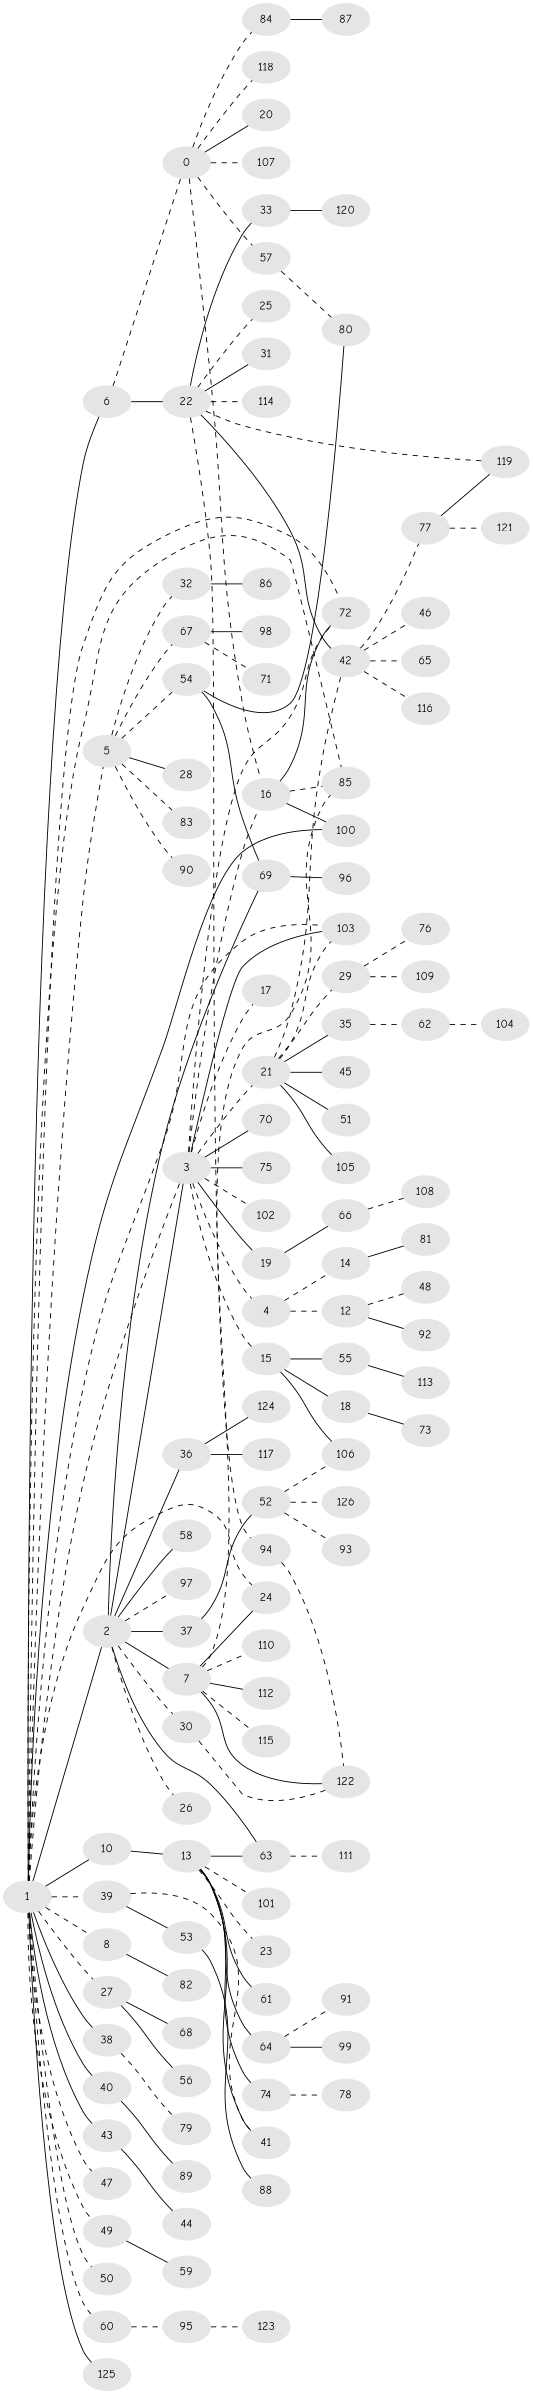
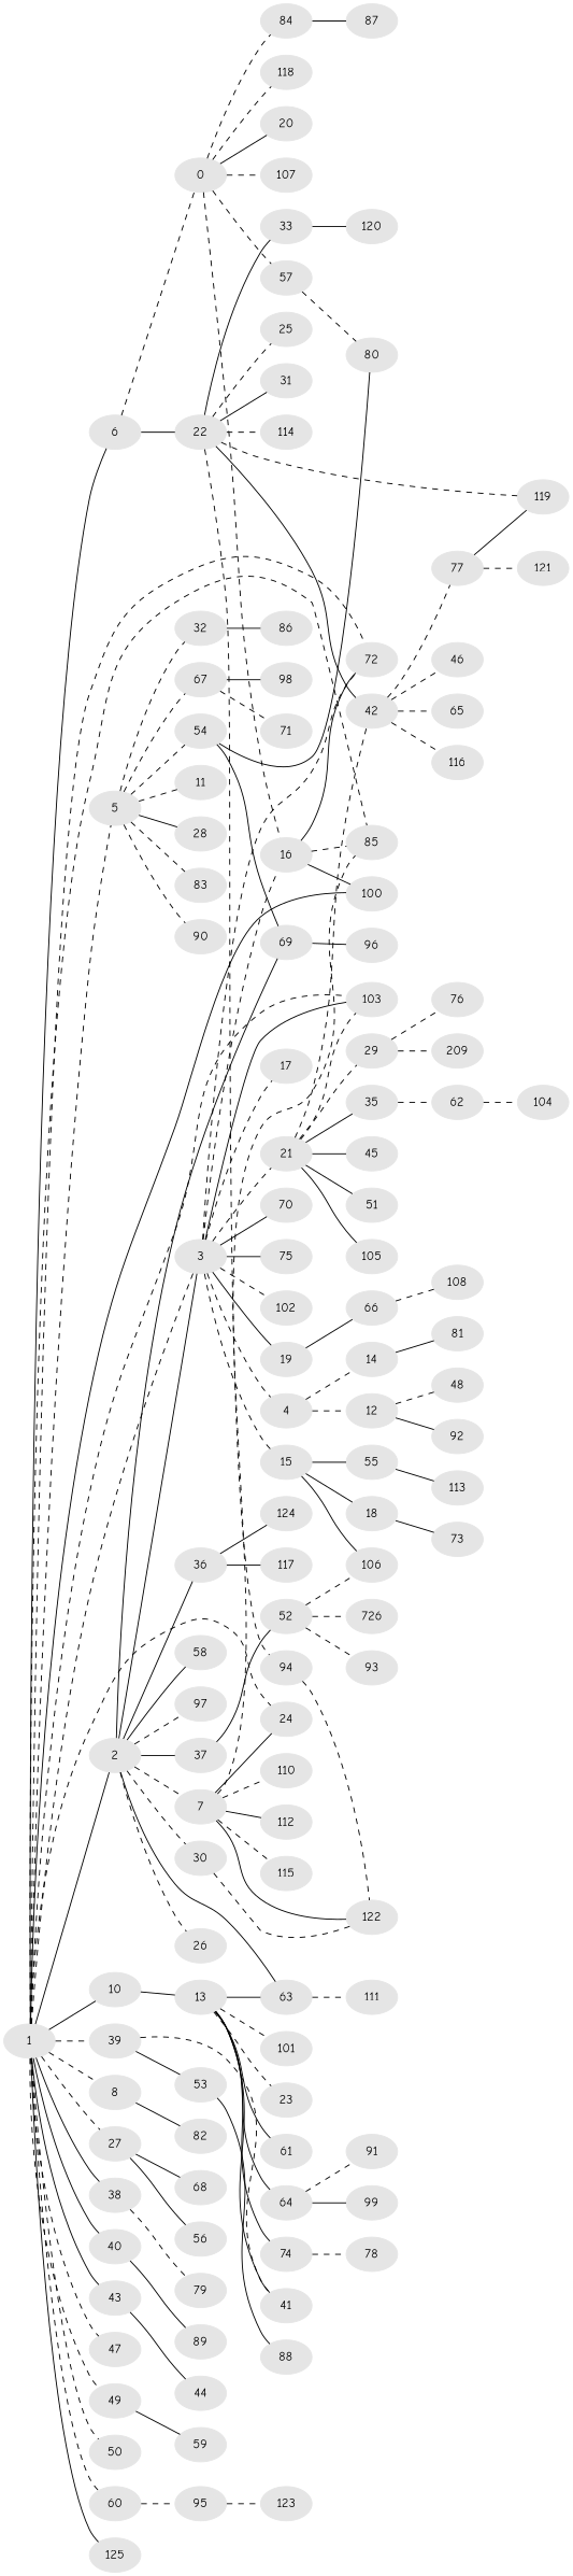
  graph {
    fontname="Comic Neue"
    rankdir=LR
    node [color=gray90 fontname="Comic Neue" style=filled]
    edge [fontname="Comic Neue" style=dashed]
    1
    2
    3
    5
    6
    8
    10
    24
    27
    38
    39
    40
    43
    47
    49
    50
    60
    72
    85
    100
    103
    125
    7
    26
    30
    36
    37
    58
    63
    69
    97
    4
    15
    16
    17
    19
    21
    70
    75
    102
+   11
    28
    32
    54
    67
    83
    90
    n48 [label=0]
    22
    82
    13
    56
    68
    79
    41
    53
    89
    44
    59
    95
    110
    112
    115
    122
    117
    124
    52
    111
    96
    12
    14
    18
    55
    106
    66
    29
    35
    42
    45
    51
    105
    48
    92
    81
    86
    80
    71
    98
    20
    57
    84
    107
    118
    25
    31
    33
    94
    114
    119
    87
    23
    61
    64
    74
    101
    91
    99
    78
    73
    113
    108
    76
-   109
+   109 [label=209]
    62
    46
    65
    77
    116
    120
    104
    93
-   126
+   126 [label=726]
    88
    121
    123
    1 -- 2 [style=solid]
    1 -- 3
    1 -- 5
    1 -- 6 [style=solid]
    1 -- 8
    1 -- 10 [style=solid]
    1 -- 24
    1 -- 27
    1 -- 38 [style=solid]
    1 -- 39
    1 -- 40 [style=solid]
    1 -- 43 [style=solid]
    1 -- 47
    1 -- 49
    1 -- 50
    1 -- 60
    1 -- 72
    1 -- 85
    1 -- 100 [style=solid]
    1 -- 103
    1 -- 125 [style=solid]
    2 -- 3 [style=solid]
-   2 -- 7 [style=solid]
+   2 -- 7
    2 -- 26
    2 -- 30
    2 -- 36 [style=solid]
    2 -- 37 [style=solid]
    2 -- 58 [style=solid]
    2 -- 63 [style=solid]
    2 -- 69 [style=solid]
    2 -- 97
    3 -- 72
    3 -- 103 [style=solid]
    3 -- 4
    3 -- 15
    3 -- 16
    3 -- 17
    3 -- 19 [style=solid]
    3 -- 21
    3 -- 70 [style=solid]
    3 -- 75 [style=solid]
    3 -- 102
+   5 -- 11
    5 -- 28 [style=solid]
    5 -- 32
    5 -- 54
    5 -- 67
    5 -- 83
    5 -- 90
    6 -- n48
    6 -- 22 [style=solid]
    8 -- 82 [style=solid]
    10 -- 13 [style=solid]
    27 -- 56 [style=solid]
    27 -- 68 [style=solid]
    38 -- 79
    39 -- 41
    39 -- 53 [style=solid]
    40 -- 89 [style=solid]
    43 -- 44 [style=solid]
    49 -- 59 [style=solid]
    60 -- 95
    7 -- 24 [style=solid]
    7 -- 85
    7 -- 110
    7 -- 112 [style=solid]
    7 -- 115
    7 -- 122 [style=solid]
    30 -- 122
    36 -- 117 [style=solid]
    36 -- 124 [style=solid]
    37 -- 52 [style=solid]
    63 -- 111
    69 -- 96 [style=solid]
    4 -- 12
    4 -- 14
    15 -- 18 [style=solid]
    15 -- 55 [style=solid]
    15 -- 106 [style=solid]
    16 -- 72 [style=solid]
    16 -- 85
    16 -- 100 [style=solid]
    19 -- 66 [style=solid]
    21 -- 103
    21 -- 29
    21 -- 35 [style=solid]
    21 -- 42
    21 -- 45 [style=solid]
    21 -- 51 [style=solid]
    21 -- 105 [style=solid]
    32 -- 86 [style=solid]
    54 -- 69 [style=solid]
    54 -- 80 [style=solid]
    67 -- 71
    67 -- 98 [style=solid]
    n48 -- 16
    n48 -- 20 [style=solid]
    n48 -- 57
    n48 -- 84
    n48 -- 107
    n48 -- 118
    22 -- 42 [style=solid]
    22 -- 25
    22 -- 31 [style=solid]
    22 -- 33 [style=solid]
    22 -- 94
    22 -- 114
    22 -- 119
    13 -- 63 [style=solid]
    13 -- 41 [style=solid]
    13 -- 23
    13 -- 61 [style=solid]
    13 -- 64 [style=solid]
    13 -- 74 [style=solid]
    13 -- 101
    53 -- 88 [style=solid]
    95 -- 123
    52 -- 106
    52 -- 93
    52 -- 126
    12 -- 48
    12 -- 92 [style=solid]
    14 -- 81 [style=solid]
    18 -- 73 [style=solid]
    55 -- 113 [style=solid]
    66 -- 108
    29 -- 76
    29 -- 109
    35 -- 62
    42 -- 46
    42 -- 65
    42 -- 77
    42 -- 116
    57 -- 80
    84 -- 87 [style=solid]
    33 -- 120 [style=solid]
    94 -- 122
    64 -- 91
    64 -- 99 [style=solid]
    74 -- 78
    62 -- 104
    77 -- 119 [style=solid]
    77 -- 121
  }
